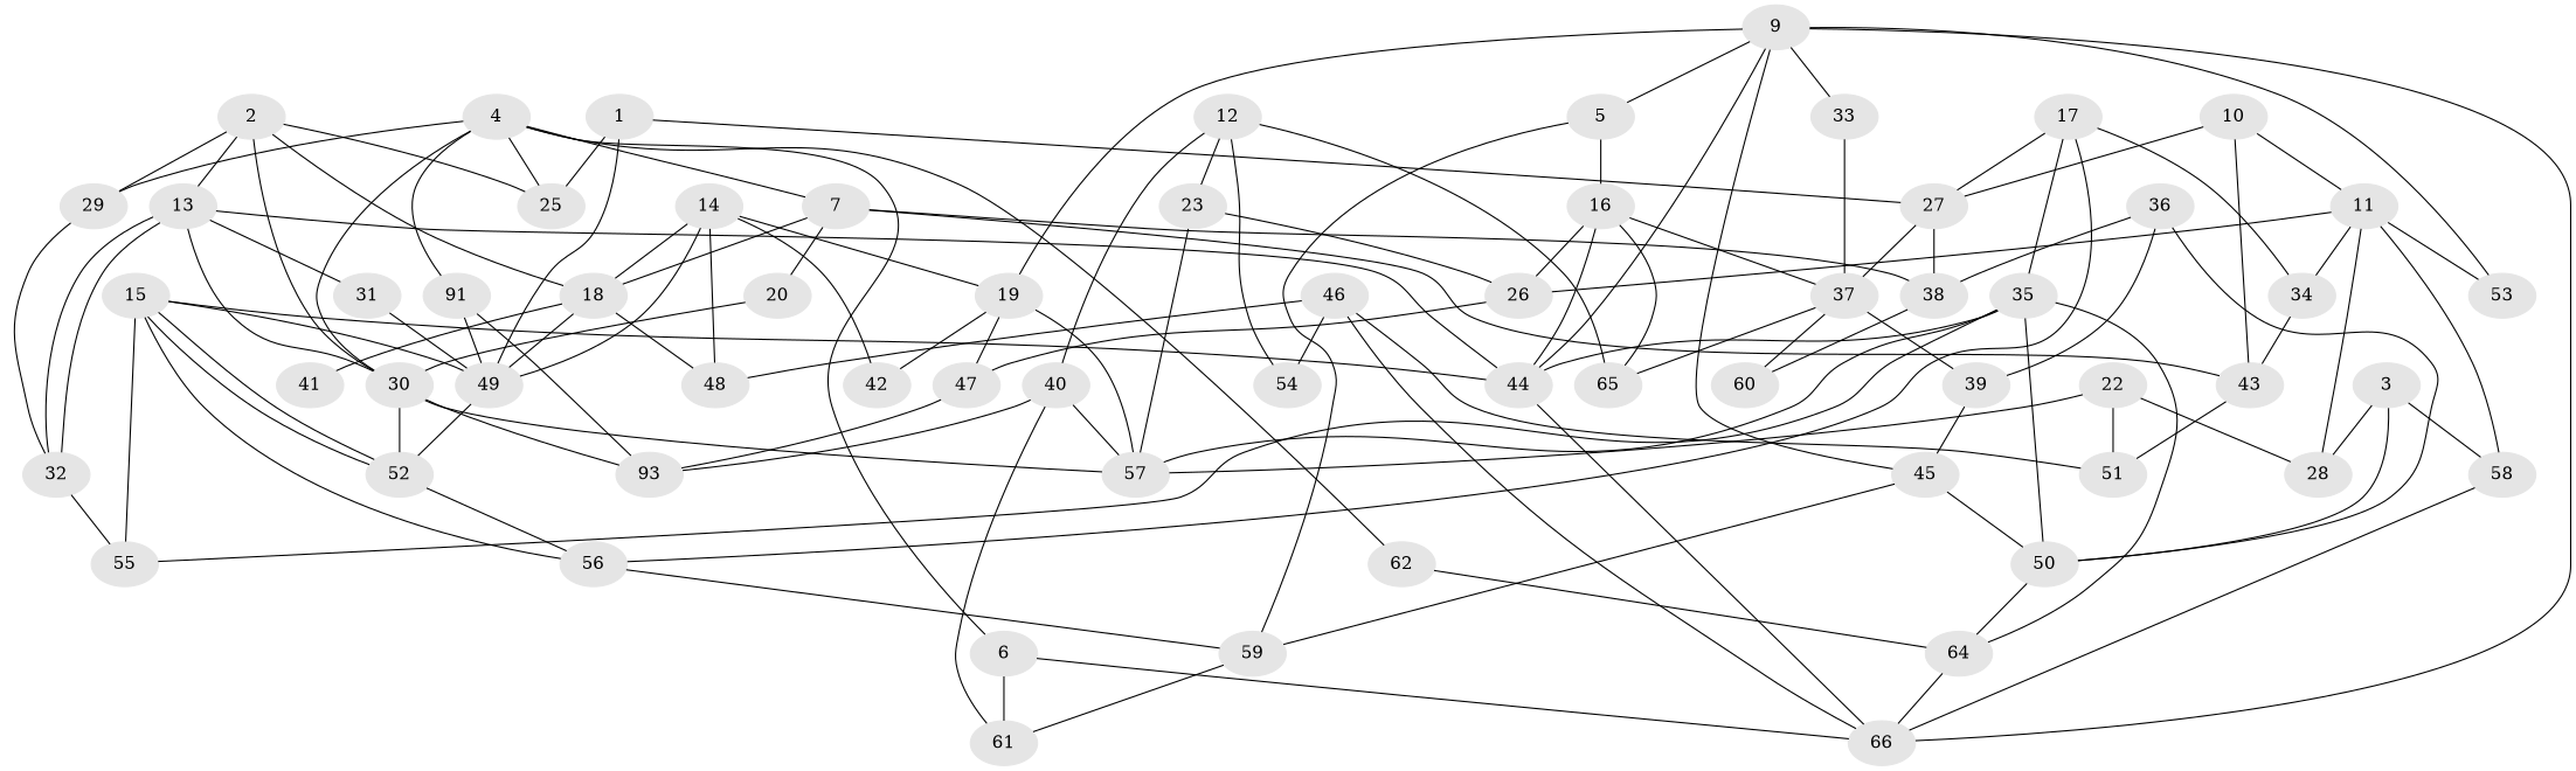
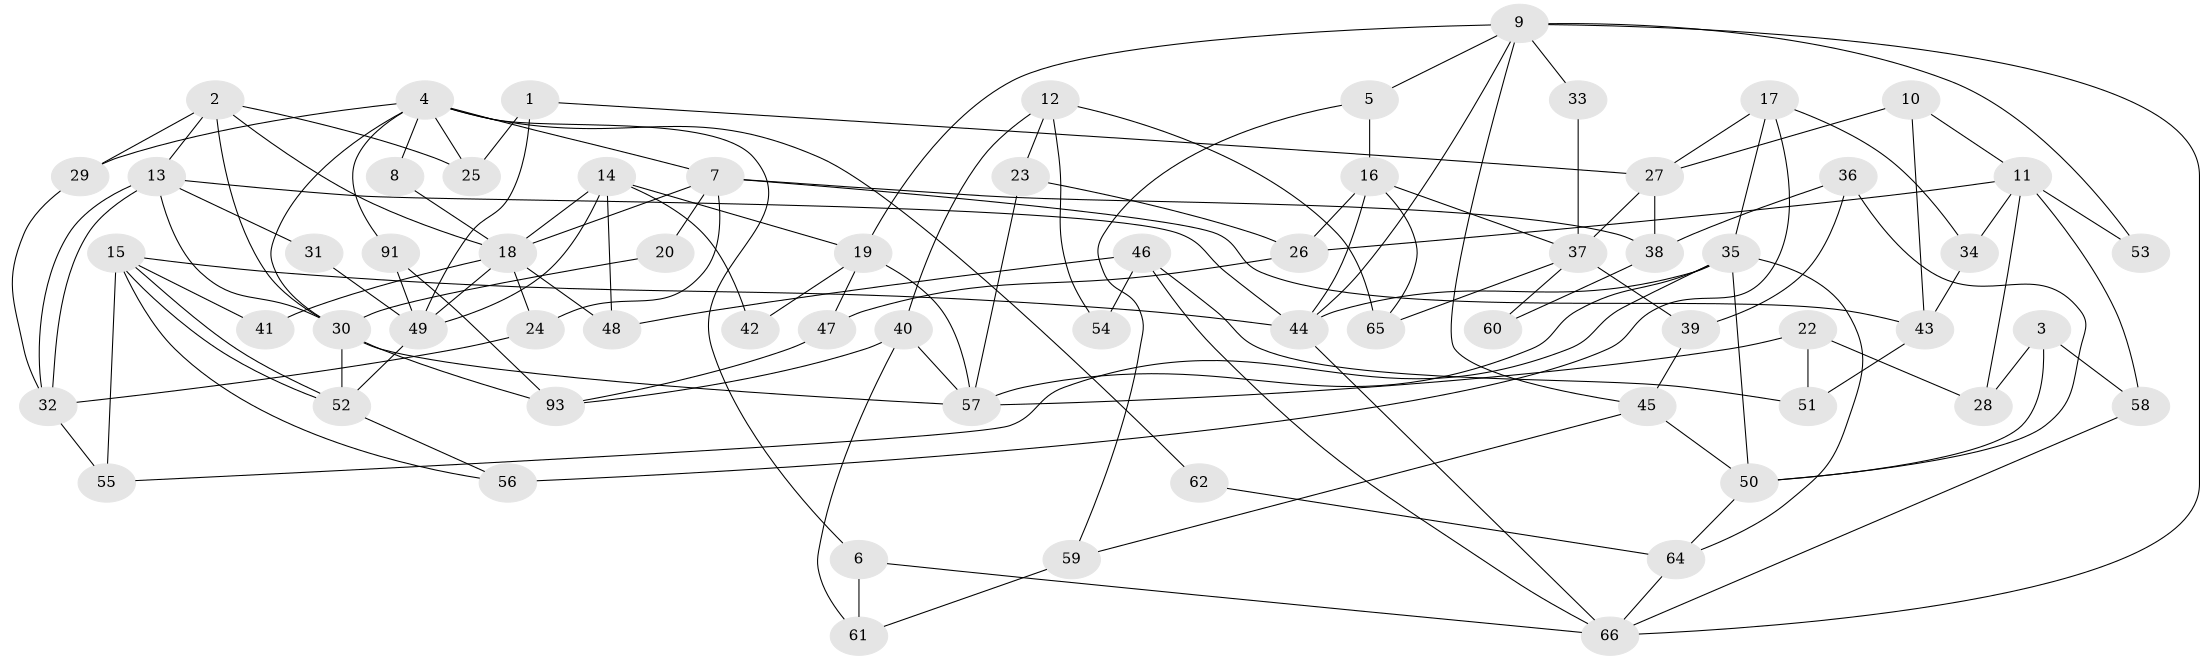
  graph {
    node [color=gray90 style=filled]
    1
    25
    27
    49
    38
    37
    52
    2
    13
    18
    29
    30
    44
    31
    32
+   24
    48
    41
    57
    n20 [label=93]
    3
    28
    50
    58
    5
    16
    59
    64
    66
    4
    6
    7
+   8
    n34 [label=91]
    62
    61
    20
    43
    26
    65
    60
    51
    9
    19
    33
    45
    53
    42
    47
    10
    11
    34
    12
    23
    40
    54
    55
    14
    15
    56
    39
    17
    35
    22
    36
    46
    1 -- 25
    1 -- 27
    1 -- 49
    27 -- 38
    27 -- 37
    49 -- 52
    38 -- 60
    37 -- 65
    37 -- 60
    37 -- 39
    52 -- 56
    2 -- 25
    2 -- 13
    2 -- 18
    2 -- 29
    2 -- 30
    13 -- 30
    13 -- 44
    13 -- 31
    13 -- 32
    13 -- 32
    18 -- 49
+   18 -- 24
    18 -- 48
    18 -- 41
    29 -- 32
    30 -- 52
    30 -- 57
    30 -- n20
    44 -- 66
    31 -- 49
    32 -- 55
+   24 -- 32
    3 -- 28
    3 -- 50
    3 -- 58
    50 -- 64
    58 -- 66
    5 -- 16
    5 -- 59
    16 -- 37
    16 -- 44
    16 -- 26
    16 -- 65
    59 -- 61
    64 -- 66
    4 -- 25
    4 -- 29
    4 -- 30
    4 -- 6
    4 -- 7
+   4 -- 8
    4 -- n34
    4 -- 62
    6 -- 66
    6 -- 61
    7 -- 38
    7 -- 18
+   7 -- 24
    7 -- 20
    7 -- 43
+   8 -- 18
    n34 -- 49
    n34 -- n20
    62 -- 64
    20 -- 30
    43 -- 51
    26 -- 47
    9 -- 44
    9 -- 5
    9 -- 66
    9 -- 19
    9 -- 33
    9 -- 45
    9 -- 53
    19 -- 57
    19 -- 42
    19 -- 47
    33 -- 37
    45 -- 50
    45 -- 59
    47 -- n20
    10 -- 27
    10 -- 43
    10 -- 11
    11 -- 28
    11 -- 58
    11 -- 26
    11 -- 53
    11 -- 34
    34 -- 43
    12 -- 65
    12 -- 23
    12 -- 40
    12 -- 54
    23 -- 57
    23 -- 26
    40 -- 57
    40 -- n20
    40 -- 61
    14 -- 49
    14 -- 18
    14 -- 48
    14 -- 19
    14 -- 42
    15 -- 52
    15 -- 52
    15 -- 44
-   15 -- 49
+   15 -- 41
    15 -- 55
    15 -- 56
-   56 -- 59
    39 -- 45
    17 -- 27
    17 -- 34
    17 -- 56
    17 -- 35
    35 -- 44
    35 -- 57
    35 -- 50
    35 -- 64
    35 -- 55
    22 -- 57
    22 -- 28
    22 -- 51
    36 -- 38
    36 -- 50
    36 -- 39
    46 -- 48
    46 -- 66
    46 -- 51
    46 -- 54
  }
